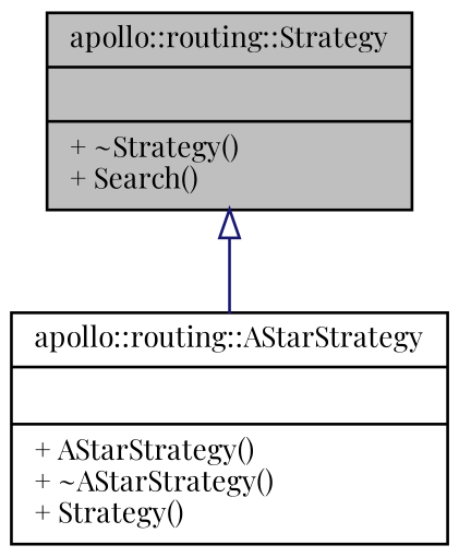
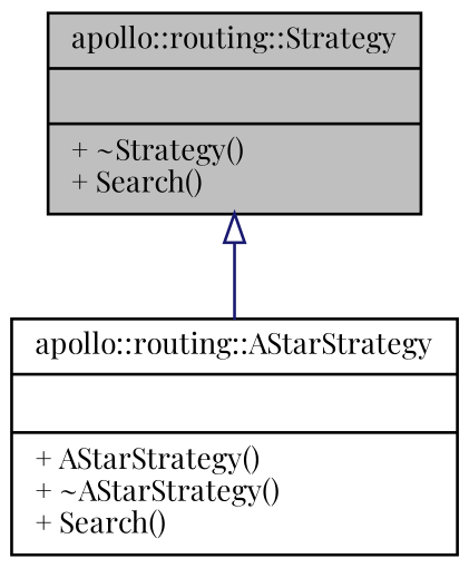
  digraph {
    fontname="Playfair Display"
    node [color=black fontname="Playfair Display" fontsize=10 shape=record style=filled]
    n1 [fillcolor=grey75 fontcolor=black height=0.2 label="{apollo::routing::Strategy\n||+ ~Strategy()\l+ Search()\l}" width=0.4]
-   n2 [fillcolor=white height=0.2 label="{apollo::routing::AStarStrategy\n||+ AStarStrategy()\l+ ~AStarStrategy()\l+ Strategy()\l}" width=0.4]
+   n2 [fillcolor=white height=0.2 label="{apollo::routing::AStarStrategy\n||+ AStarStrategy()\l+ ~AStarStrategy()\l+ Search()\l}" width=0.4]
    n1 -> n2 [arrowtail=onormal color=midnightblue dir=back fontname="Playfair Display" fontsize=10 labelfontname=Helvetica labelfontsize=10 style=solid]
  }
